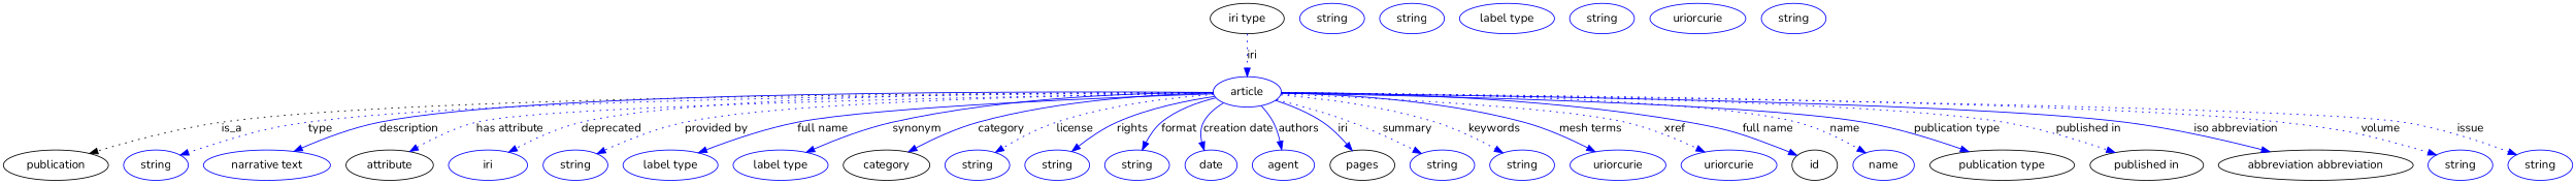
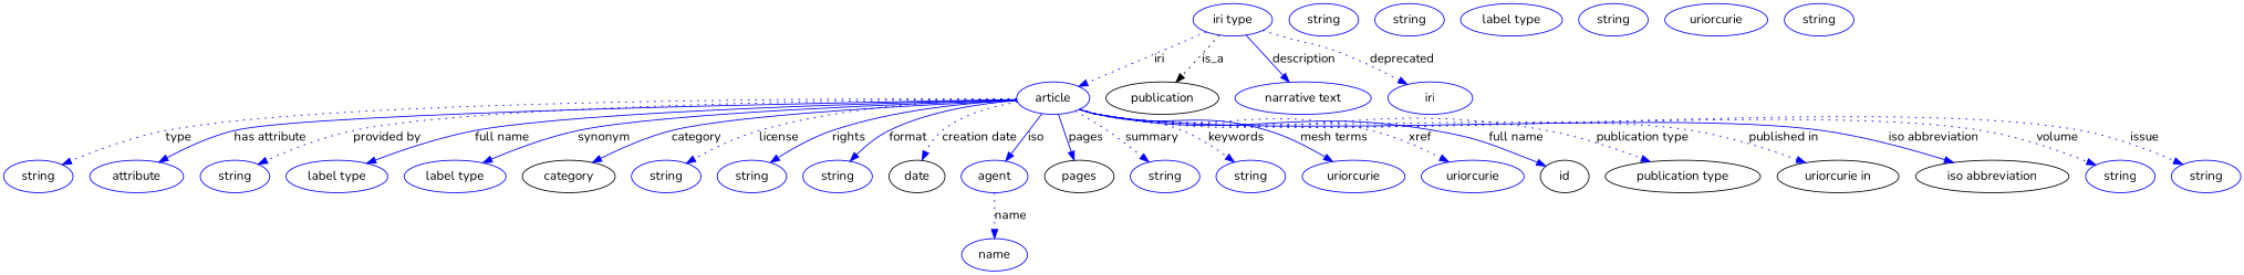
  digraph {
    fontname=Nunito
    node [color=blue fontname=Nunito]
    edge [fontname=Nunito style=dotted color=blue]
    n1 [height=0.5 label=article width=1.1193]
    publication [height=0.5 width=1.7332 color=""]
    n3 [height=0.5 label=string width=1.0652]
    n4 [height=0.5 label="narrative text" width=2.0943]
-   n5 [color=black height=0.5 label=attribute width=1.4443]
+   n5 [height=0.5 label=attribute width=1.4443]
    n6 [height=0.5 label=iri width=1.2999]
    n7 [height=0.5 label=string width=1.0652]
    n8 [height=0.5 label="label type" width=1.5707]
    n9 [height=0.5 label="label type" width=1.5707]
    category [height=0.5 width=1.4263 color=""]
    n11 [height=0.5 label=string width=1.0652]
    n12 [height=0.5 label=string width=1.0652]
    n13 [height=0.5 label=string width=1.0652]
-   n14 [height=0.5 label=date width=0.86659]
+   n14 [color=black height=0.5 label=date width=0.86659]
    n15 [height=0.5 label=agent width=1.0291]
    pages [height=0.5 width=1.0652 color=""]
    n17 [height=0.5 label=string width=1.0652]
    n18 [height=0.5 label=string width=1.0652]
    n19 [height=0.5 label=uriorcurie width=1.5887]
    n20 [height=0.5 label=uriorcurie width=1.5887]
    id [height=0.5 width=0.75 color=""]
    name [height=0.5 width=1.011]
    "publication type" [height=0.5 width=2.3831 color=""]
-   "published in" [height=0.5 width=1.8776 color=""]
-   "iso abbreviation" [height=0.5 width=2.3651 label="abbreviation abbreviation" color=""]
+   "published in" [height=0.5 width=1.8776 label="uriorcurie in" color=""]
+   "iso abbreviation" [height=0.5 width=2.3651 color=""]
    n26 [height=0.5 label=string width=1.0652]
    n27 [height=0.5 label=string width=1.0652]
-   n28 [color=black height=0.5 label="iri type" width=1.2277]
+   n28 [height=0.5 label="iri type" width=1.2277]
    n29 [height=0.5 label=string width=1.0652]
    n30 [height=0.5 label=string width=1.0652]
    n31 [height=0.5 label="label type" width=1.5707]
    n32 [height=0.5 label=string width=1.0652]
    n33 [height=0.5 label=uriorcurie width=1.5887]
    n34 [height=0.5 label=string width=1.0652]
-   n1 -> publication [label=is_a color=""]
+   n28 -> publication [label=is_a color=""]
    n1 -> n3 [label=type]
-   n1 -> n4 [label=description style=solid]
-   n1 -> n5 [label="has attribute"]
-   n1 -> n6 [label=deprecated]
+   n28 -> n4 [label=description style=solid]
+   n1 -> n5 [label="has attribute" style=solid]
+   n28 -> n6 [label=deprecated]
    n1 -> n7 [label="provided by"]
    n1 -> n8 [label="full name" style=solid]
    n1 -> n9 [label=synonym style=solid]
    n1 -> category [label=category style=solid]
    n1 -> n11 [label=license]
    n1 -> n12 [label=rights style=solid]
    n1 -> n13 [label=format style=solid]
-   n1 -> n14 [label="creation date" style=solid]
-   n1 -> n15 [label=authors style=solid]
-   n1 -> pages [label=iri style=solid]
+   n1 -> n14 [label="creation date"]
+   n1 -> n15 [label=iso style=solid]
+   n1 -> pages [label=pages style=solid]
    n1 -> n17 [label=summary]
    n1 -> n18 [label=keywords]
    n1 -> n19 [label="mesh terms" style=solid]
    n1 -> n20 [label=xref]
    n1 -> id [label="full name" style=solid]
-   n1 -> name [label=name]
-   n1 -> "publication type" [label="publication type" style=solid]
+   n15 -> name [label=name]
+   n1 -> "publication type" [label="publication type"]
    n1 -> "published in" [label="published in"]
    n1 -> "iso abbreviation" [label="iso abbreviation" style=solid]
    n1 -> n26 [label=volume]
    n1 -> n27 [label=issue]
    n28 -> n1 [label=iri]
  }
